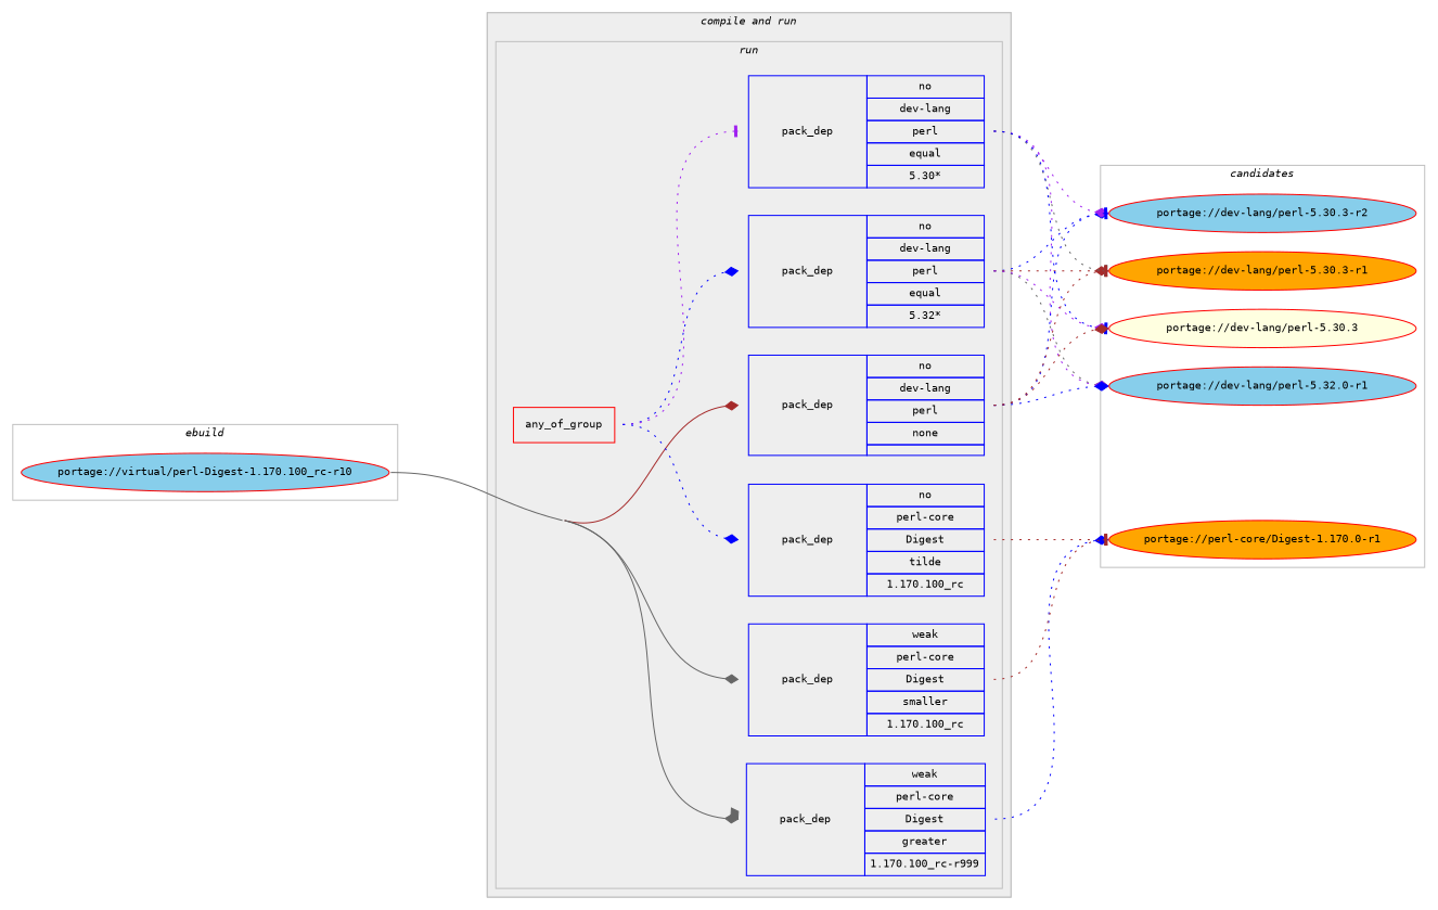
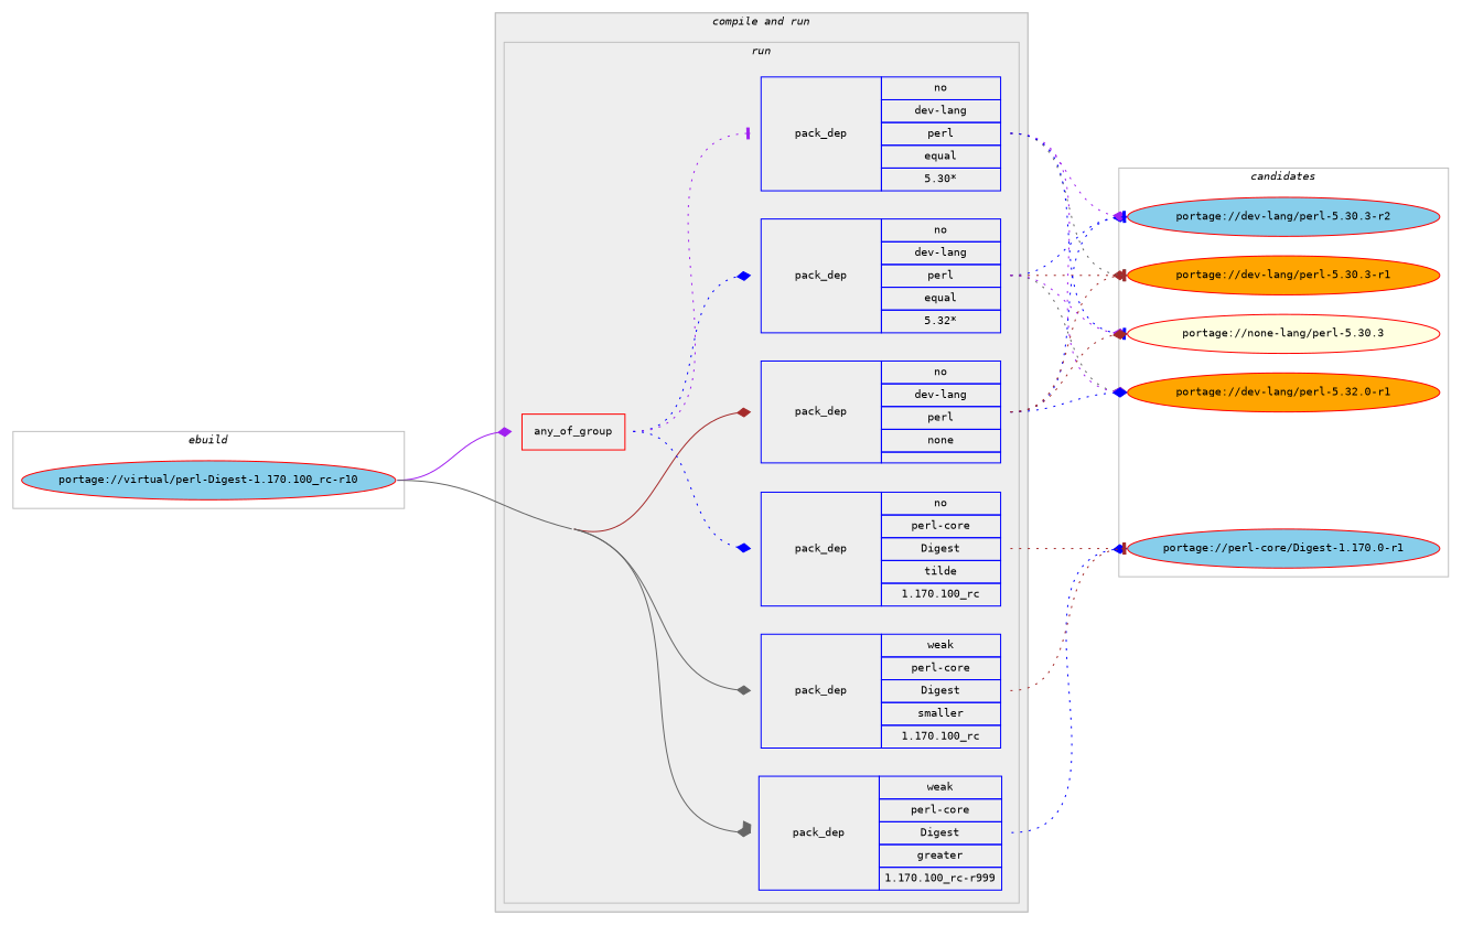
  digraph {
    compound=true
    concentrate=true
    fontname="DejaVu Sans Mono"
    fontsize=10
    newrank=true
    rankdir=LR
    ranksep=1.5
    node [color=red fontname="DejaVu Sans Mono" fontsize=10 shape=none]
    edge [arrowhead=diamond color=blue fontname="DejaVu Sans Mono" headport=w style=dotted tailport=e weight=100]
    n1 [fillcolor=skyblue label="portage://virtual/perl-Digest-1.170.100_rc-r10" style=filled width=4 shape=""]
    n2 [color=blue label=<<TABLE BORDER="0" CELLBORDER="1" CELLSPACING="0" CELLPADDING="4" WIDTH="220"><TR><TD ROWSPAN="6" CELLPADDING="30">pack_dep</TD></TR><TR><TD WIDTH="110">no</TD></TR><TR><TD>dev-lang</TD></TR><TR><TD>perl</TD></TR><TR><TD>equal</TD></TR><TR><TD>5.32*</TD></TR></TABLE>>]
    n3 [color=blue label=<<TABLE BORDER="0" CELLBORDER="1" CELLSPACING="0" CELLPADDING="4" WIDTH="220"><TR><TD ROWSPAN="6" CELLPADDING="30">pack_dep</TD></TR><TR><TD WIDTH="110">no</TD></TR><TR><TD>dev-lang</TD></TR><TR><TD>perl</TD></TR><TR><TD>equal</TD></TR><TR><TD>5.30*</TD></TR></TABLE>>]
    n4 [color=blue label=<<TABLE BORDER="0" CELLBORDER="1" CELLSPACING="0" CELLPADDING="4" WIDTH="220"><TR><TD ROWSPAN="6" CELLPADDING="30">pack_dep</TD></TR><TR><TD WIDTH="110">no</TD></TR><TR><TD>perl-core</TD></TR><TR><TD>Digest</TD></TR><TR><TD>tilde</TD></TR><TR><TD>1.170.100_rc</TD></TR></TABLE>>]
    n5 [label=<<TABLE BORDER="0" CELLBORDER="1" CELLSPACING="0" CELLPADDING="4"><TR><TD CELLPADDING="10">any_of_group</TD></TR></TABLE>>]
    n6 [color=blue label=<<TABLE BORDER="0" CELLBORDER="1" CELLSPACING="0" CELLPADDING="4" WIDTH="220"><TR><TD ROWSPAN="6" CELLPADDING="30">pack_dep</TD></TR><TR><TD WIDTH="110">no</TD></TR><TR><TD>dev-lang</TD></TR><TR><TD>perl</TD></TR><TR><TD>none</TD></TR><TR><TD></TD></TR></TABLE>>]
    n7 [color=blue label=<<TABLE BORDER="0" CELLBORDER="1" CELLSPACING="0" CELLPADDING="4" WIDTH="220"><TR><TD ROWSPAN="6" CELLPADDING="30">pack_dep</TD></TR><TR><TD WIDTH="110">weak</TD></TR><TR><TD>perl-core</TD></TR><TR><TD>Digest</TD></TR><TR><TD>greater</TD></TR><TR><TD>1.170.100_rc-r999</TD></TR></TABLE>>]
    n8 [color=blue label=<<TABLE BORDER="0" CELLBORDER="1" CELLSPACING="0" CELLPADDING="4" WIDTH="220"><TR><TD ROWSPAN="6" CELLPADDING="30">pack_dep</TD></TR><TR><TD WIDTH="110">weak</TD></TR><TR><TD>perl-core</TD></TR><TR><TD>Digest</TD></TR><TR><TD>smaller</TD></TR><TR><TD>1.170.100_rc</TD></TR></TABLE>>]
-   n9 [fillcolor=skyblue label="portage://dev-lang/perl-5.32.0-r1" style=filled width=4 shape=""]
+   n9 [fillcolor=orange label="portage://dev-lang/perl-5.32.0-r1" style=filled width=4 shape=""]
    n10 [fillcolor=skyblue label="portage://dev-lang/perl-5.30.3-r2" style=filled width=4 shape=""]
    n11 [fillcolor=orange label="portage://dev-lang/perl-5.30.3-r1" style=filled width=4 shape=""]
-   n12 [fillcolor=lightyellow label="portage://dev-lang/perl-5.30.3" style=filled width=4 shape=""]
-   n13 [fillcolor=orange label="portage://perl-core/Digest-1.170.0-r1" style=filled width=4 shape=""]
+   n12 [fillcolor=lightyellow label="portage://none-lang/perl-5.30.3" style=filled width=4 shape=""]
+   n13 [fillcolor=skyblue label="portage://perl-core/Digest-1.170.0-r1" style=filled width=4 shape=""]
    subgraph cluster_1 {
      color=gray
      label=<<i>ebuild</i>>
      rank=same
      n1
    }
    subgraph cluster_2 {
      color=gray
      label=<<i>dependencies</i>>
      subgraph cluster_3 {
        color=gray
        fillcolor="#eeeeee"
        label=<<i>compile</i>>
        style=filled
      }
      subgraph cluster_4 {
        color=gray
        fillcolor="#eeeeee"
        label=<<i>compile and run</i>>
        style=filled
      }
      subgraph cluster_5 {
        color=gray
        fillcolor="#eeeeee"
        label=<<i>run</i>>
        style=filled
        subgraph sub_6 {
          color=gray
          fillcolor="#eeeeee"
          label=<<i>run</i>>
          style=filled
          n5
          subgraph sub_7 {
            color=gray
            fillcolor="#eeeeee"
            label=<<i>run</i>>
            style=filled
            n2
          }
          subgraph sub_8 {
            color=gray
            fillcolor="#eeeeee"
            label=<<i>run</i>>
            style=filled
            n3
          }
          subgraph sub_9 {
            color=gray
            fillcolor="#eeeeee"
            label=<<i>run</i>>
            style=filled
            n4
          }
        }
        subgraph sub_10 {
          color=gray
          fillcolor="#eeeeee"
          label=<<i>run</i>>
          style=filled
          n6
        }
        subgraph sub_11 {
          color=gray
          fillcolor="#eeeeee"
          label=<<i>run</i>>
          style=filled
          n7
        }
        subgraph sub_12 {
          color=gray
          fillcolor="#eeeeee"
          label=<<i>run</i>>
          style=filled
          n8
        }
      }
    }
    subgraph cluster_13 {
      color=gray
      label=<<i>candidates</i>>
      rank=same
      subgraph sub_14 {
        color=black
        label=<<i>candidates</i>>
        nodesep=1
        rank=same
        n9
        n10
        n11
        n12
      }
      subgraph sub_15 {
        color=black
        label=<<i>candidates</i>>
        nodesep=1
        rank=same
        n9
        n10
        n11
        n12
      }
      subgraph sub_16 {
        color=black
        label=<<i>candidates</i>>
        nodesep=1
        rank=same
        n13
      }
      subgraph sub_17 {
        color=black
        label=<<i>candidates</i>>
        nodesep=1
        rank=same
        n9
        n10
        n11
        n12
      }
      subgraph sub_18 {
        color=black
        label=<<i>candidates</i>>
        nodesep=1
        rank=same
        n13
      }
      subgraph sub_19 {
        color=black
        label=<<i>candidates</i>>
        nodesep=1
        rank=same
        n13
      }
    }
+   n1 -> n5 [color=purple style=solid weight=20]
    n1 -> n6 [color=brown style=solid weight=20]
    n1 -> n7 [color=gray40 style=solid weight=20]
    n1 -> n8 [color=gray40 style=solid weight=20]
    n2 -> n9 [color=gray40]
    n2 -> n10
    n2 -> n11 [color=brown]
    n2 -> n12 [color=purple]
    n3 -> n9 [color=purple]
    n3 -> n10 [color=purple]
    n3 -> n11 [arrowhead=tee color=gray40]
    n3 -> n12 [arrowhead=tee]
    n4 -> n13 [arrowhead=tee color=brown]
    n5 -> n2 [weight=20]
    n5 -> n3 [arrowhead=tee color=purple weight=20]
    n5 -> n4 [weight=20]
    n6 -> n9
    n6 -> n10 [arrowhead=tee]
    n6 -> n11 [arrowhead=tee color=brown]
    n6 -> n12 [color=brown]
    n7 -> n13
    n8 -> n13 [arrowhead=tee color=brown]
  }
